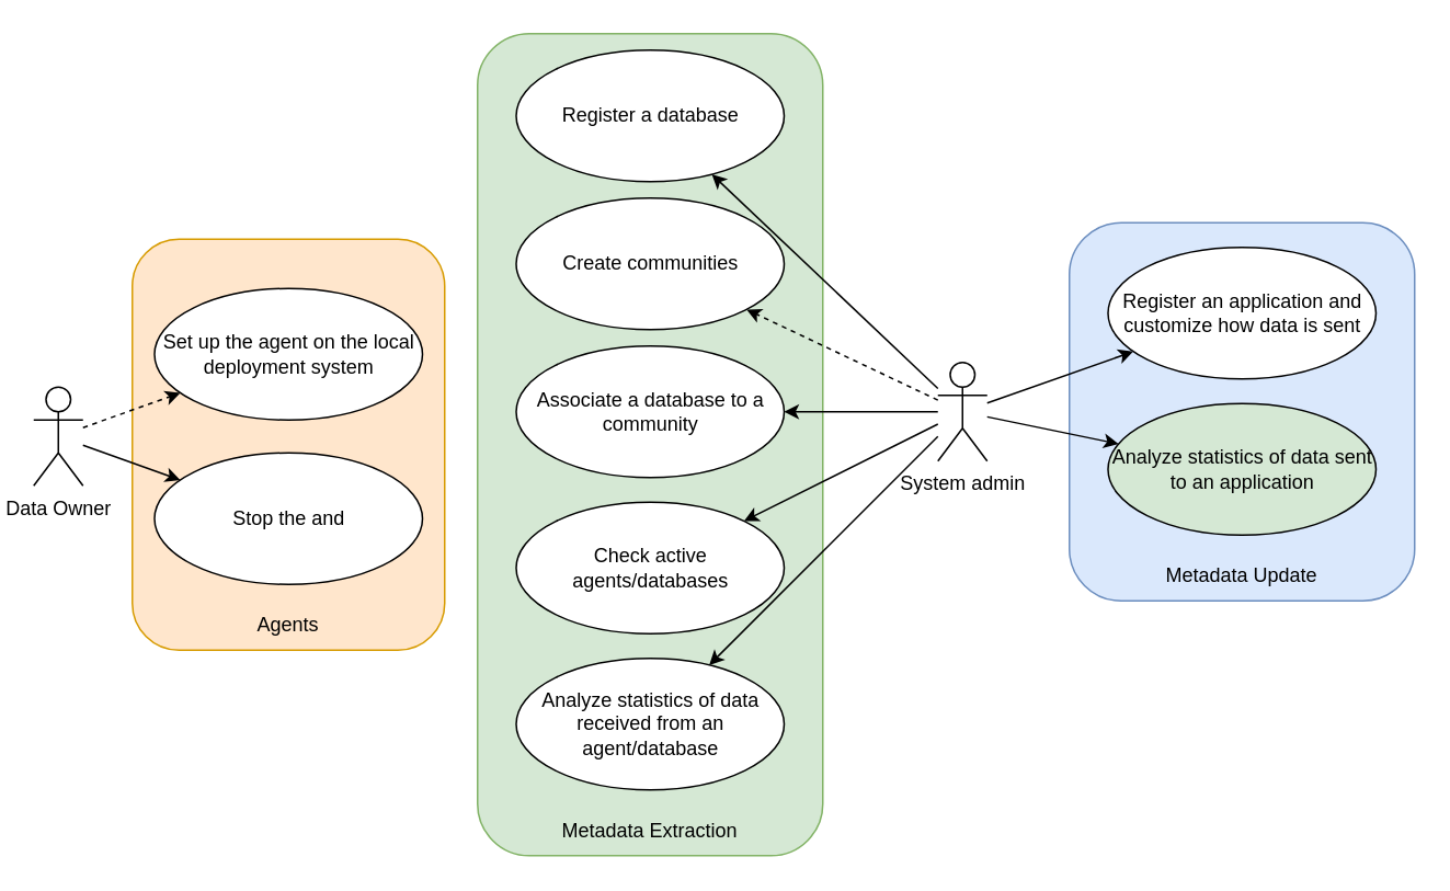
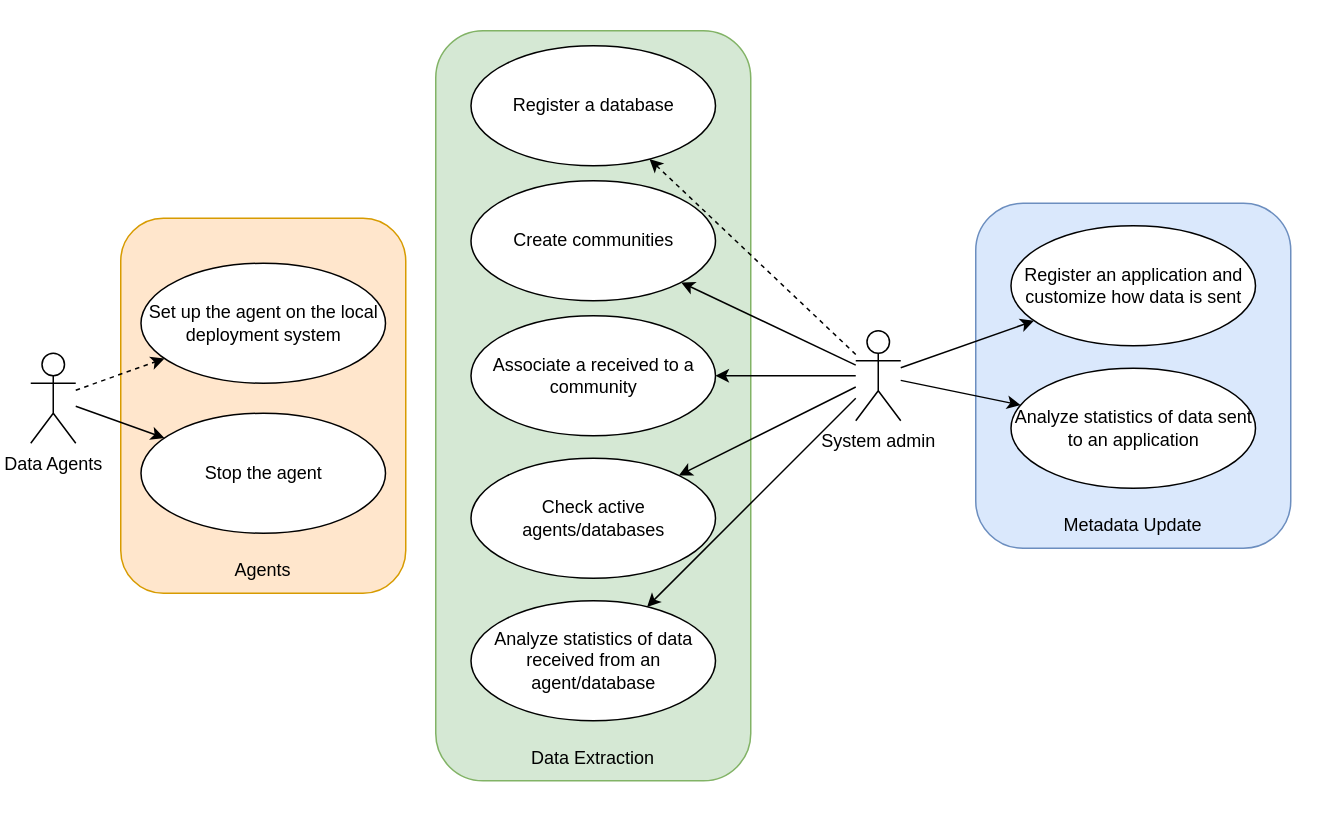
  <mxCell id="0" />
  <mxCell id="1" parent="0" />
  <mxCell id="2" value="" style="group" parent="1" vertex="1" connectable="0"><mxGeometry x="290" y="20" width="210" height="500" as="geometry" /></mxCell>
  <mxCell id="3" value="" style="rounded=1;whiteSpace=wrap;html=1;fillColor=#d5e8d4;strokeColor=#82b366;" parent="2" vertex="1"><mxGeometry width="210" height="500" as="geometry" /></mxCell>
- <mxCell id="4" value="Metadata Extraction" style="text;html=1;strokeColor=none;fillColor=none;align=center;verticalAlign=middle;whiteSpace=wrap;rounded=0;" parent="2" vertex="1"><mxGeometry x="50" y="470" width="110" height="30" as="geometry" /></mxCell>
+ <mxCell id="4" value="Data Extraction" style="text;html=1;strokeColor=none;fillColor=none;align=center;verticalAlign=middle;whiteSpace=wrap;rounded=0;" parent="2" vertex="1"><mxGeometry x="50" y="470" width="110" height="30" as="geometry" /></mxCell>
  <mxCell id="5" value="Check active agents/databases" style="ellipse;whiteSpace=wrap;html=1;" parent="2" vertex="1"><mxGeometry x="23.5" y="285" width="163" height="80" as="geometry" /></mxCell>
  <mxCell id="6" value="Analyze statistics of data received from an agent/database" style="ellipse;whiteSpace=wrap;html=1;" parent="2" vertex="1"><mxGeometry x="23.5" y="380" width="163" height="80" as="geometry" /></mxCell>
  <mxCell id="7" value="Register a database" style="ellipse;whiteSpace=wrap;html=1;" parent="2" vertex="1"><mxGeometry x="23.5" y="10" width="163" height="80" as="geometry" /></mxCell>
  <mxCell id="8" value="Create communities" style="ellipse;whiteSpace=wrap;html=1;" parent="2" vertex="1"><mxGeometry x="23.5" y="100" width="163" height="80" as="geometry" /></mxCell>
- <mxCell id="9" value="Associate a database to a community" style="ellipse;whiteSpace=wrap;html=1;" parent="2" vertex="1"><mxGeometry x="23.5" y="190" width="163" height="80" as="geometry" /></mxCell>
+ <mxCell id="9" value="Associate a received to a community" style="ellipse;whiteSpace=wrap;html=1;" parent="2" vertex="1"><mxGeometry x="23.5" y="190" width="163" height="80" as="geometry" /></mxCell>
  <mxCell id="10" value="" style="group" parent="1" vertex="1" connectable="0"><mxGeometry x="650" y="135" width="210" height="230" as="geometry" /></mxCell>
  <mxCell id="11" value="" style="rounded=1;whiteSpace=wrap;html=1;fillColor=#dae8fc;strokeColor=#6c8ebf;" parent="10" vertex="1"><mxGeometry width="210" height="230" as="geometry" /></mxCell>
  <mxCell id="12" value="Metadata Update" style="text;html=1;strokeColor=none;fillColor=none;align=center;verticalAlign=middle;whiteSpace=wrap;rounded=0;" parent="10" vertex="1"><mxGeometry x="50" y="200" width="110" height="30" as="geometry" /></mxCell>
  <mxCell id="13" value="Register an application and customize how data is sent" style="ellipse;whiteSpace=wrap;html=1;" parent="10" vertex="1"><mxGeometry x="23.5" y="15" width="163" height="80" as="geometry" /></mxCell>
- <mxCell id="14" value="Analyze statistics of data sent to an application" style="ellipse;whiteSpace=wrap;html=1;fillColor=#d5e8d4;" parent="10" vertex="1"><mxGeometry x="23.5" y="110" width="163" height="80" as="geometry" /></mxCell>
+ <mxCell id="14" value="Analyze statistics of data sent to an application" style="ellipse;whiteSpace=wrap;html=1;" parent="10" vertex="1"><mxGeometry x="23.5" y="110" width="163" height="80" as="geometry" /></mxCell>
  <mxCell id="15" value="" style="group" parent="1" vertex="1" connectable="0"><mxGeometry x="80" y="145" width="190" height="250" as="geometry" /></mxCell>
  <mxCell id="16" value="" style="rounded=1;whiteSpace=wrap;html=1;fillColor=#ffe6cc;strokeColor=#d79b00;" parent="15" vertex="1"><mxGeometry width="190" height="250" as="geometry" /></mxCell>
- <mxCell id="17" value="Stop the and" style="ellipse;whiteSpace=wrap;html=1;" parent="15" vertex="1"><mxGeometry x="13.5" y="130" width="163" height="80" as="geometry" /></mxCell>
+ <mxCell id="17" value="Stop the agent" style="ellipse;whiteSpace=wrap;html=1;" parent="15" vertex="1"><mxGeometry x="13.5" y="130" width="163" height="80" as="geometry" /></mxCell>
  <mxCell id="18" value="Agents" style="text;html=1;strokeColor=none;fillColor=none;align=center;verticalAlign=middle;whiteSpace=wrap;rounded=0;" parent="15" vertex="1"><mxGeometry x="65" y="220" width="60" height="30" as="geometry" /></mxCell>
  <mxCell id="19" value="Set up the agent on the local deployment system" style="ellipse;whiteSpace=wrap;html=1;" parent="15" vertex="1"><mxGeometry x="13.5" y="30" width="163" height="80" as="geometry" /></mxCell>
- <mxCell id="20" value="Data Owner" style="shape=umlActor;verticalLabelPosition=bottom;verticalAlign=top;html=1;outlineConnect=0;" parent="1" vertex="1"><mxGeometry x="20" y="235" width="30" height="60" as="geometry" /></mxCell>
+ <mxCell id="20" value="Data Agents" style="shape=umlActor;verticalLabelPosition=bottom;verticalAlign=top;html=1;outlineConnect=0;" parent="1" vertex="1"><mxGeometry x="20" y="235" width="30" height="60" as="geometry" /></mxCell>
  <mxCell id="21" value="" style="rounded=0;orthogonalLoop=1;jettySize=auto;html=1;" parent="1" source="26" target="13" edge="1"><mxGeometry relative="1" as="geometry" /></mxCell>
  <mxCell id="22" value="" style="edgeStyle=none;rounded=0;orthogonalLoop=1;jettySize=auto;html=1;" parent="1" source="26" target="9" edge="1"><mxGeometry relative="1" as="geometry" /></mxCell>
  <mxCell id="23" value="" style="edgeStyle=none;rounded=0;orthogonalLoop=1;jettySize=auto;html=1;" parent="1" source="26" target="5" edge="1"><mxGeometry relative="1" as="geometry" /></mxCell>
- <mxCell id="24" value="" style="edgeStyle=none;rounded=0;orthogonalLoop=1;jettySize=auto;html=1;dashed=1;" parent="1" source="26" target="8" edge="1"><mxGeometry relative="1" as="geometry" /></mxCell>
- <mxCell id="25" value="" style="edgeStyle=none;rounded=0;orthogonalLoop=1;jettySize=auto;html=1;" parent="1" source="26" target="7" edge="1"><mxGeometry relative="1" as="geometry" /></mxCell>
+ <mxCell id="24" value="" style="edgeStyle=none;rounded=0;orthogonalLoop=1;jettySize=auto;html=1;" parent="1" source="26" target="8" edge="1"><mxGeometry relative="1" as="geometry" /></mxCell>
+ <mxCell id="25" value="" style="edgeStyle=none;rounded=0;orthogonalLoop=1;jettySize=auto;html=1;dashed=1;" parent="1" source="26" target="7" edge="1"><mxGeometry relative="1" as="geometry" /></mxCell>
  <mxCell id="26" value="System admin" style="shape=umlActor;verticalLabelPosition=bottom;verticalAlign=top;html=1;outlineConnect=0;" parent="1" vertex="1"><mxGeometry x="570" y="220" width="30" height="60" as="geometry" /></mxCell>
  <mxCell id="27" value="" style="endArrow=classic;html=1;rounded=0;dashed=1;" parent="1" source="20" target="19" edge="1"><mxGeometry width="50" height="50" relative="1" as="geometry"><mxPoint x="290" y="595" as="sourcePoint" /><mxPoint x="340" y="425" as="targetPoint" /></mxGeometry></mxCell>
  <mxCell id="28" value="" style="endArrow=classic;html=1;rounded=0;" parent="1" source="20" target="17" edge="1"><mxGeometry width="50" height="50" relative="1" as="geometry"><mxPoint x="-80" y="395.357" as="sourcePoint" /><mxPoint x="141.809" y="252.765" as="targetPoint" /></mxGeometry></mxCell>
  <mxCell id="29" value="" style="endArrow=classic;html=1;rounded=0;" parent="1" source="26" target="6" edge="1"><mxGeometry width="50" height="50" relative="1" as="geometry"><mxPoint x="220" y="545" as="sourcePoint" /><mxPoint x="270" y="495" as="targetPoint" /></mxGeometry></mxCell>
  <mxCell id="30" value="" style="endArrow=classic;html=1;rounded=0;" parent="1" source="26" target="14" edge="1"><mxGeometry width="50" height="50" relative="1" as="geometry"><mxPoint x="40" y="636.951" as="sourcePoint" /><mxPoint x="379.994" y="454.516" as="targetPoint" /></mxGeometry></mxCell>
